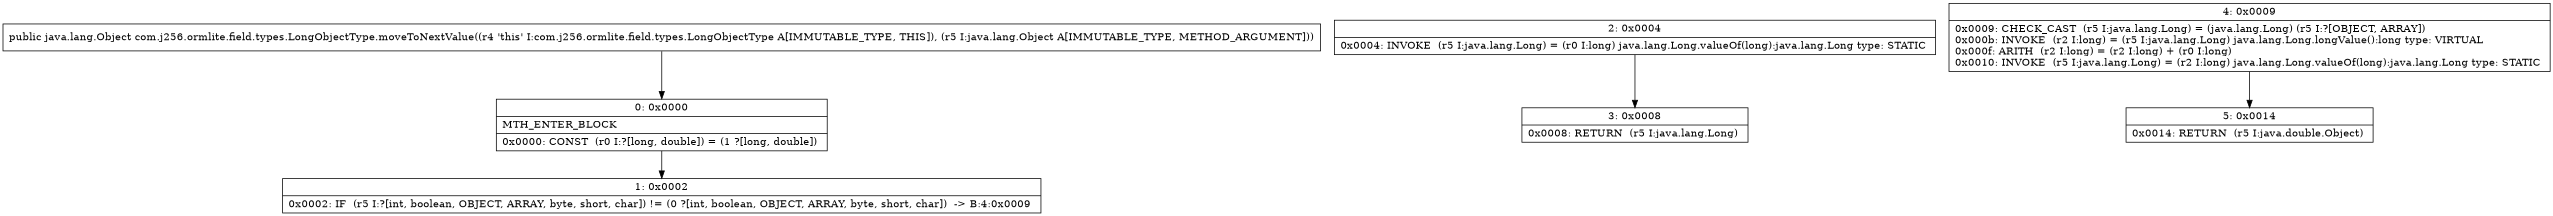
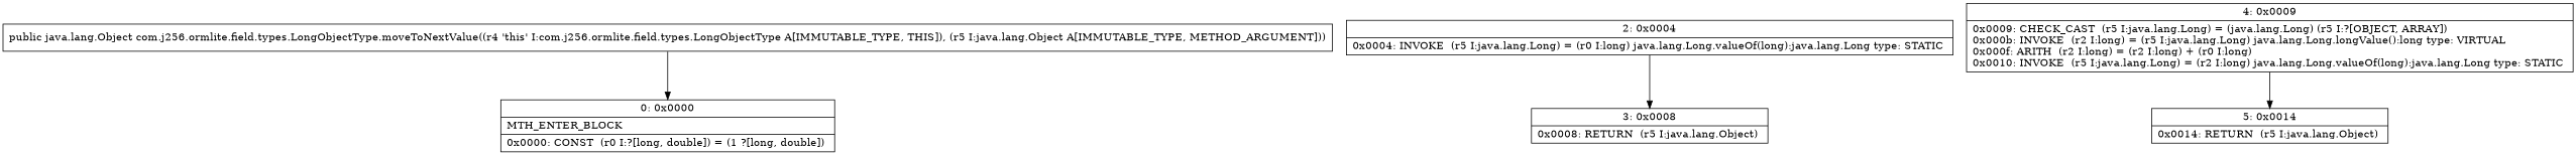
  digraph {
    node [shape=record]
    n1 [label="{0\:\ 0x0000|MTH_ENTER_BLOCK\l|0x0000: CONST  (r0 I:?[long, double]) = (1 ?[long, double]) \l}"]
-   n2 [label="{1\:\ 0x0002|0x0002: IF  (r5 I:?[int, boolean, OBJECT, ARRAY, byte, short, char]) != (0 ?[int, boolean, OBJECT, ARRAY, byte, short, char])  \-\> B:4:0x0009 \l}"]
    n3 [label="{2\:\ 0x0004|0x0004: INVOKE  (r5 I:java.lang.Long) = (r0 I:long) java.lang.Long.valueOf(long):java.lang.Long type: STATIC \l}"]
-   n4 [label="{3\:\ 0x0008|0x0008: RETURN  (r5 I:java.lang.Long) \l}"]
+   n4 [label="{3\:\ 0x0008|0x0008: RETURN  (r5 I:java.lang.Object) \l}"]
    n5 [label="{4\:\ 0x0009|0x0009: CHECK_CAST  (r5 I:java.lang.Long) = (java.lang.Long) (r5 I:?[OBJECT, ARRAY]) \l0x000b: INVOKE  (r2 I:long) = (r5 I:java.lang.Long) java.lang.Long.longValue():long type: VIRTUAL \l0x000f: ARITH  (r2 I:long) = (r2 I:long) + (r0 I:long) \l0x0010: INVOKE  (r5 I:java.lang.Long) = (r2 I:long) java.lang.Long.valueOf(long):java.lang.Long type: STATIC \l}"]
-   n6 [label="{5\:\ 0x0014|0x0014: RETURN  (r5 I:java.double.Object) \l}"]
+   n6 [label="{5\:\ 0x0014|0x0014: RETURN  (r5 I:java.lang.Object) \l}"]
    n7 [label="{public java.lang.Object com.j256.ormlite.field.types.LongObjectType.moveToNextValue((r4 'this' I:com.j256.ormlite.field.types.LongObjectType A[IMMUTABLE_TYPE, THIS]), (r5 I:java.lang.Object A[IMMUTABLE_TYPE, METHOD_ARGUMENT])) }"]
-   n1 -> n2
    n3 -> n4
    n5 -> n6
    n7 -> n1
  }
